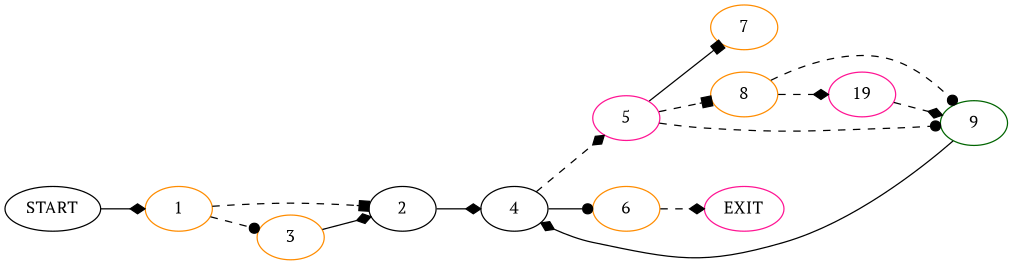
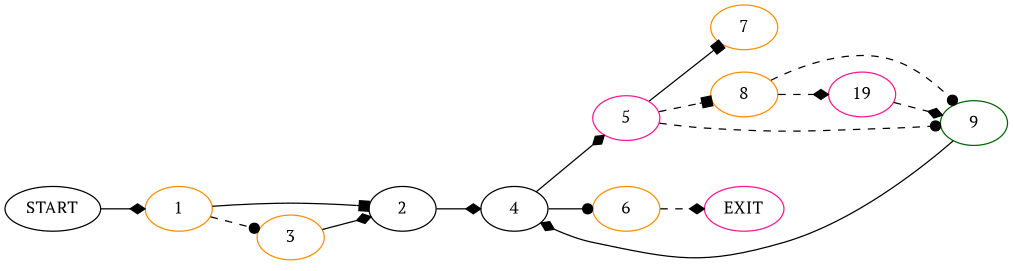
  digraph {
    fontname="PT Serif"
    rankdir=LR
    node [color=darkorange fontname="PT Serif"]
    edge [arrowhead=diamond fontname="PT Serif" style=dashed]
    n1 [color=black label=START]
    1
    2 [color=black]
    3
    n5 [color=deeppink label=EXIT]
    4 [color=black]
    5 [color=deeppink]
    6
    7
    8
    9 [color=darkgreen]
    n12 [color=deeppink label=19]
    n1 -> 1 [style=solid]
-   1 -> 2 [arrowhead=box]
+   1 -> 2 [arrowhead=box style=solid]
    1 -> 3 [arrowhead=dot]
    2 -> 4 [style=solid]
    3 -> 2 [style=solid]
-   4 -> 5
+   4 -> 5 [style=solid]
    4 -> 6 [arrowhead=dot style=solid]
    5 -> 7 [arrowhead=box style=solid]
    5 -> 8 [arrowhead=box]
    5 -> 9 [arrowhead=dot]
    6 -> n5
    8 -> 9 [arrowhead=dot]
    8 -> n12
    9 -> 4 [style=solid]
    n12 -> 9
  }
